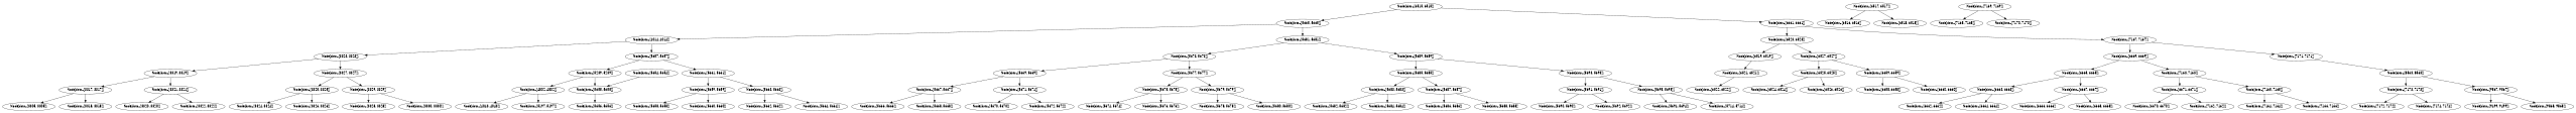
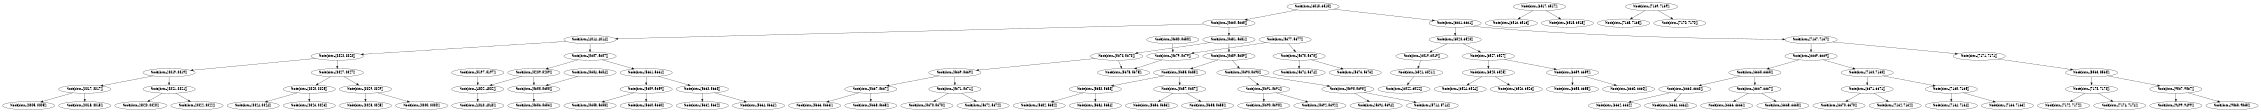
  digraph {
    fontname=Lato
    node [fontname=Lato]
    edge [fontname=Lato]
    n1 [label="Node{data=[6515, 6515]}"]
    n2 [label="Node{data=[5665, 5665]}"]
    n3 [label="Node{data=[6661, 6661]}"]
    n4 [label="Node{data=[4014, 4014]}"]
    n5 [label="Node{data=[5681, 5681]}"]
    n6 [label="Node{data=[6523, 6523]}"]
    n7 [label="Node{data=[7167, 7167]}"]
    n8 [label="Node{data=[3323, 3323]}"]
    n9 [label="Node{data=[5657, 5657]}"]
    n10 [label="Node{data=[5673, 5673]}"]
    n11 [label="Node{data=[5689, 5689]}"]
    n12 [label="Node{data=[3319, 3319]}"]
    n13 [label="Node{data=[3327, 3327]}"]
    n14 [label="Node{data=[5239, 5239]}"]
    n15 [label="Node{data=[5661, 5661]}"]
    n16 [label="Node{data=[3317, 3317]}"]
    n17 [label="Node{data=[3321, 3321]}"]
    n18 [label="Node{data=[3325, 3325]}"]
    n19 [label="Node{data=[3329, 3329]}"]
    n20 [label="Node{data=[3305, 3305]}"]
    n21 [label="Node{data=[3318, 3318]}"]
    n22 [label="Node{data=[3320, 3320]}"]
    n23 [label="Node{data=[3322, 3322]}"]
    n24 [label="Node{data=[3324, 3324]}"]
    n25 [label="Node{data=[3326, 3326]}"]
    n26 [label="Node{data=[3328, 3328]}"]
    n27 [label="Node{data=[3330, 3330]}"]
    n28 [label="Node{data=[4802, 4802]}"]
    n29 [label="Node{data=[5655, 5655]}"]
    n30 [label="Node{data=[5659, 5659]}"]
    n31 [label="Node{data=[5663, 5663]}"]
    n32 [label="Node{data=[4043, 4043]}"]
    n33 [label="Node{data=[5197, 5197]}"]
    n34 [label="Node{data=[5656, 5656]}"]
    n35 [label="Node{data=[5654, 5654]}"]
    n36 [label="Node{data=[5658, 5658]}"]
    n37 [label="Node{data=[5660, 5660]}"]
    n38 [label="Node{data=[5662, 5662]}"]
    n39 [label="Node{data=[5664, 5664]}"]
    n40 [label="Node{data=[5669, 5669]}"]
    n41 [label="Node{data=[5677, 5677]}"]
    n42 [label="Node{data=[5685, 5685]}"]
    n43 [label="Node{data=[5693, 5693]}"]
    n44 [label="Node{data=[5667, 5667]}"]
    n45 [label="Node{data=[5671, 5671]}"]
    n46 [label="Node{data=[5675, 5675]}"]
    n47 [label="Node{data=[5679, 5679]}"]
    n48 [label="Node{data=[5666, 5666]}"]
    n49 [label="Node{data=[5668, 5668]}"]
    n50 [label="Node{data=[5670, 5670]}"]
    n51 [label="Node{data=[5672, 5672]}"]
    n52 [label="Node{data=[5674, 5674]}"]
    n53 [label="Node{data=[5676, 5676]}"]
    n54 [label="Node{data=[5678, 5678]}"]
    n55 [label="Node{data=[5680, 5680]}"]
    n56 [label="Node{data=[5683, 5683]}"]
    n57 [label="Node{data=[5687, 5687]}"]
    n58 [label="Node{data=[5691, 5691]}"]
    n59 [label="Node{data=[5695, 5695]}"]
    n60 [label="Node{data=[5682, 5682]}"]
    n61 [label="Node{data=[5684, 5684]}"]
    n62 [label="Node{data=[5686, 5686]}"]
    n63 [label="Node{data=[5688, 5688]}"]
    n64 [label="Node{data=[5690, 5690]}"]
    n65 [label="Node{data=[5692, 5692]}"]
    n66 [label="Node{data=[5694, 5694]}"]
    n67 [label="Node{data=[5714, 5714]}"]
    n68 [label="Node{data=[6519, 6519]}"]
    n69 [label="Node{data=[6527, 6527]}"]
    n70 [label="Node{data=[6669, 6669]}"]
    n71 [label="Node{data=[7171, 7171]}"]
    n72 [label="Node{data=[6521, 6521]}"]
    n73 [label="Node{data=[6525, 6525]}"]
    n74 [label="Node{data=[6659, 6659]}"]
    n75 [label="Node{data=[6517, 6517]}"]
    n76 [label="Node{data=[6516, 6516]}"]
    n77 [label="Node{data=[6518, 6518]}"]
    n78 [label="Node{data=[6522, 6522]}"]
    n79 [label="Node{data=[6524, 6524]}"]
    n80 [label="Node{data=[6526, 6526]}"]
    n81 [label="Node{data=[6658, 6658]}"]
    n82 [label="Node{data=[6660, 6660]}"]
    n83 [label="Node{data=[6665, 6665]}"]
    n84 [label="Node{data=[7163, 7163]}"]
    n85 [label="Node{data=[8563, 8563]}"]
    n86 [label="Node{data=[6663, 6663]}"]
    n87 [label="Node{data=[6667, 6667]}"]
    n88 [label="Node{data=[6671, 6671]}"]
    n89 [label="Node{data=[7165, 7165]}"]
    n90 [label="Node{data=[6662, 6662]}"]
    n91 [label="Node{data=[6664, 6664]}"]
    n92 [label="Node{data=[6666, 6666]}"]
    n93 [label="Node{data=[6668, 6668]}"]
    n94 [label="Node{data=[6670, 6670]}"]
    n95 [label="Node{data=[7162, 7162]}"]
    n96 [label="Node{data=[7164, 7164]}"]
    n97 [label="Node{data=[7166, 7166]}"]
    n98 [label="Node{data=[7169, 7169]}"]
    n99 [label="Node{data=[7168, 7168]}"]
    n100 [label="Node{data=[7170, 7170]}"]
    n101 [label="Node{data=[7173, 7173]}"]
    n102 [label="Node{data=[9567, 9567]}"]
    n103 [label="Node{data=[7172, 7172]}"]
    n104 [label="Node{data=[7174, 7174]}"]
    n105 [label="Node{data=[9499, 9499]}"]
    n106 [label="Node{data=[9868, 9868]}"]
    n1 -> n2
    n1 -> n3
    n2 -> n4
    n2 -> n5
    n3 -> n6
    n3 -> n7
    n4 -> n8
    n4 -> n9
    n5 -> n10
    n5 -> n11
    n6 -> n68
    n6 -> n69
    n7 -> n70
    n7 -> n71
    n8 -> n12
    n8 -> n13
    n9 -> n14
    n9 -> n15
    n10 -> n40
-   n10 -> n41
+   n10 -> n54
    n11 -> n42
    n11 -> n43
    n12 -> n16
    n12 -> n17
    n13 -> n18
    n13 -> n19
    n14 -> n28
    n14 -> n29
    n15 -> n30
    n15 -> n31
    n16 -> n20
    n16 -> n21
    n17 -> n22
    n17 -> n23
    n18 -> n24
    n18 -> n25
    n19 -> n26
    n19 -> n27
    n28 -> n32
-   n28 -> n33
+   n33 -> n28
    n29 -> n34
    n30 -> n36
    n30 -> n37
    n31 -> n38
    n31 -> n39
    n35 -> n29
    n40 -> n44
    n40 -> n45
    n41 -> n46
    n41 -> n47
    n42 -> n56
    n42 -> n57
    n43 -> n58
    n43 -> n59
    n44 -> n48
    n44 -> n49
    n45 -> n50
    n45 -> n51
    n46 -> n52
    n46 -> n53
    n47 -> n54
-   n47 -> n55
+   n55 -> n47
    n56 -> n60
    n56 -> n61
    n57 -> n62
    n57 -> n63
    n58 -> n64
    n58 -> n65
    n59 -> n66
    n59 -> n67
    n68 -> n72
    n69 -> n73
    n69 -> n74
    n70 -> n83
    n70 -> n84
    n71 -> n85
    n72 -> n78
    n73 -> n79
    n73 -> n80
    n74 -> n81
    n74 -> n82
    n75 -> n76
    n75 -> n77
    n83 -> n86
    n83 -> n87
    n84 -> n88
    n84 -> n89
    n85 -> n101
    n85 -> n102
    n86 -> n90
    n86 -> n91
    n87 -> n92
    n87 -> n93
    n88 -> n94
    n88 -> n95
    n89 -> n96
    n89 -> n97
    n98 -> n99
    n98 -> n100
    n101 -> n103
    n101 -> n104
    n102 -> n105
    n102 -> n106
  }
